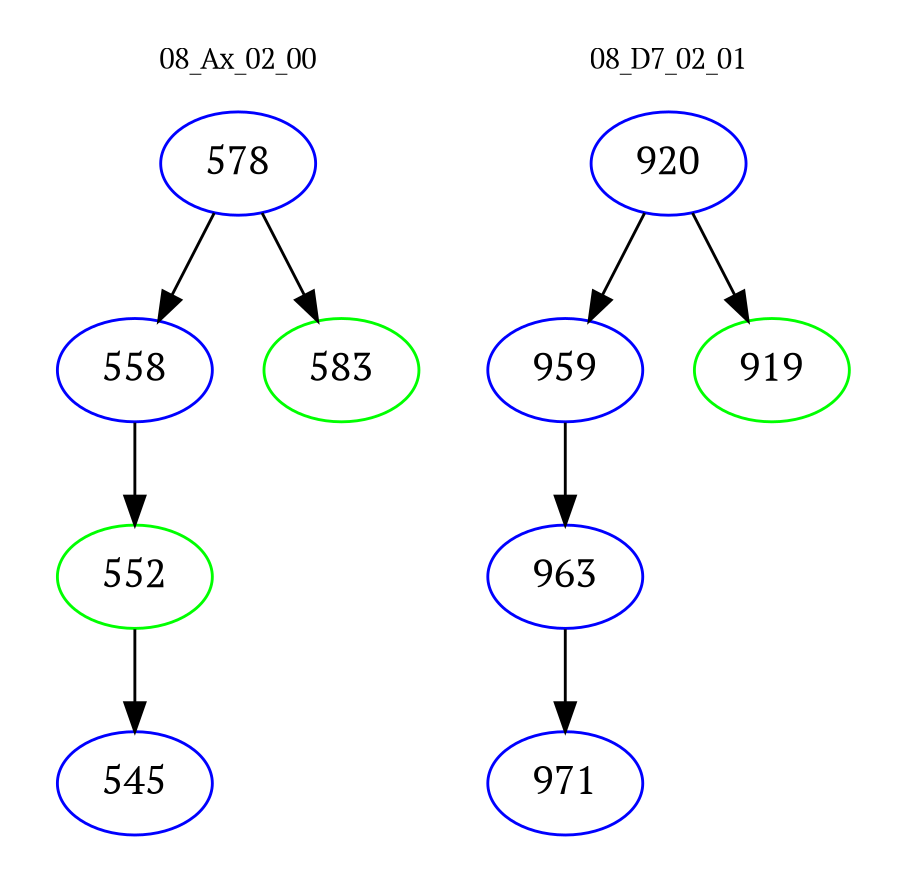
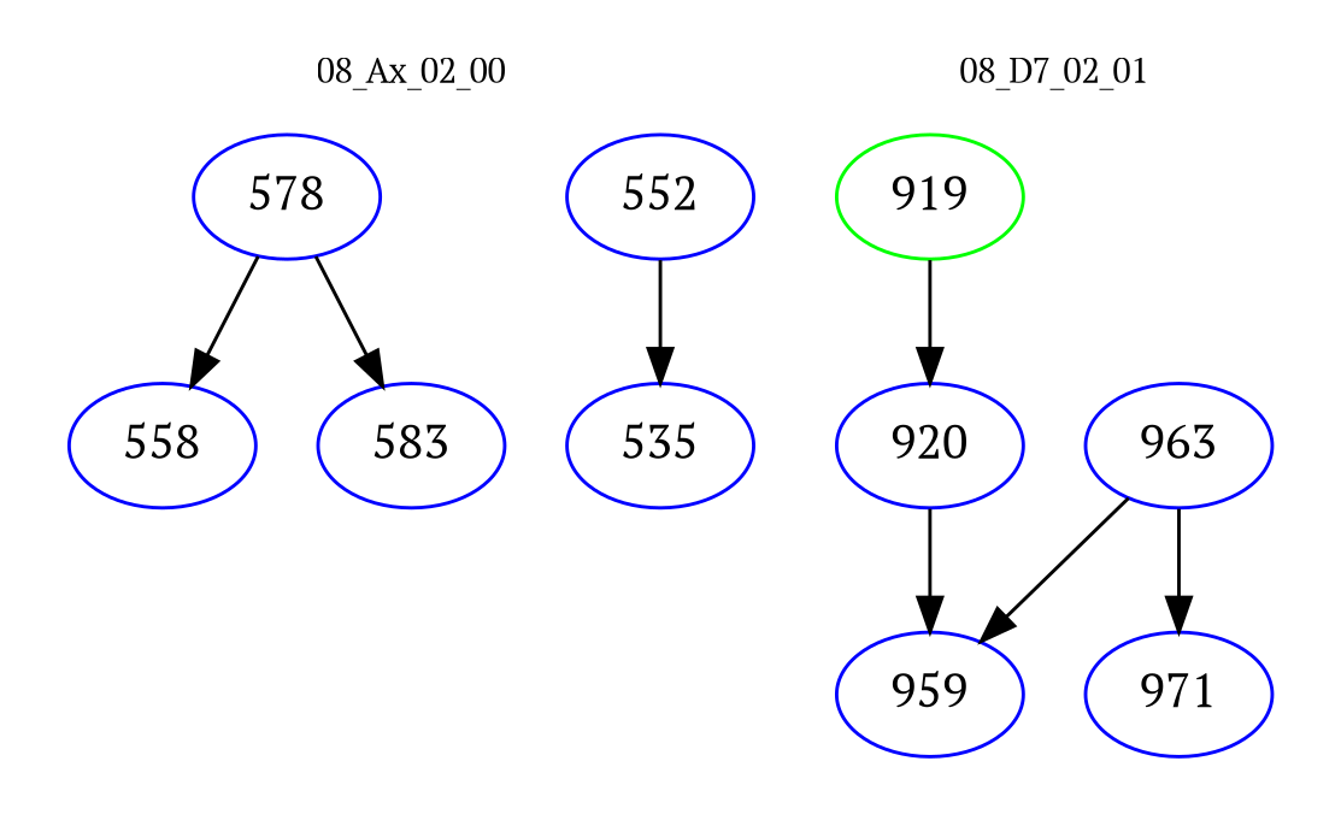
  digraph {
    fontname="PT Serif"
    node [color=blue fontname="PT Serif"]
    edge [color=black fontname="PT Serif"]
    n1 [label=558]
-   n2 [color=green label=552]
+   n2 [label=552]
    n3 [label=578]
-   n4 [label=545]
-   n5 [color=green label=583]
+   n4 [label=535]
+   n5 [label=583]
    n6 [label=959]
    n7 [label=920]
    n8 [label=963]
    n9 [color=green label=919]
    n10 [label=971]
    subgraph cluster_1 {
      color=white
      fontsize=10
      label="08_Ax_02_00"
      n1
      n2
      n3
      n4
      n5
    }
    subgraph cluster_2 {
      color=white
      fontsize=10
      label="08_D7_02_01"
      n6
      n7
      n8
      n9
      n10
    }
-   n1 -> n2
    n2 -> n4
    n3 -> n1
    n3 -> n5
-   n6 -> n8
+   n8 -> n6
    n7 -> n6
-   n7 -> n9
+   n9 -> n7
    n8 -> n10
  }
